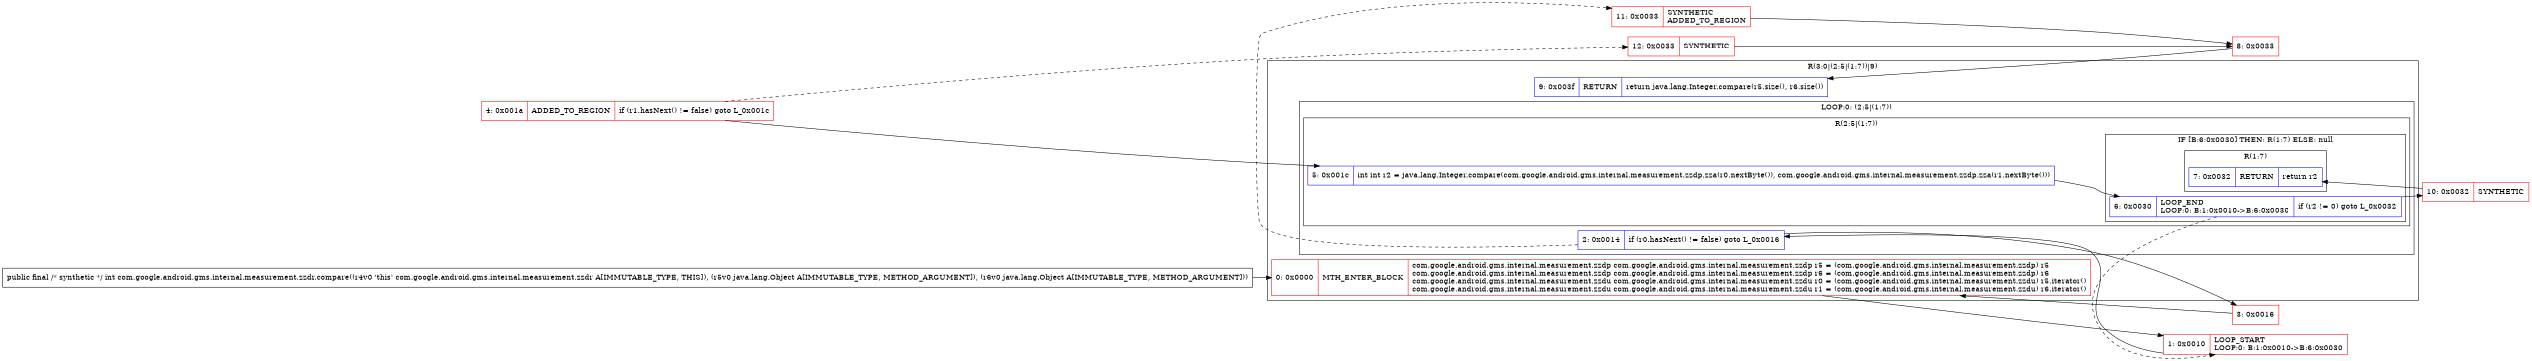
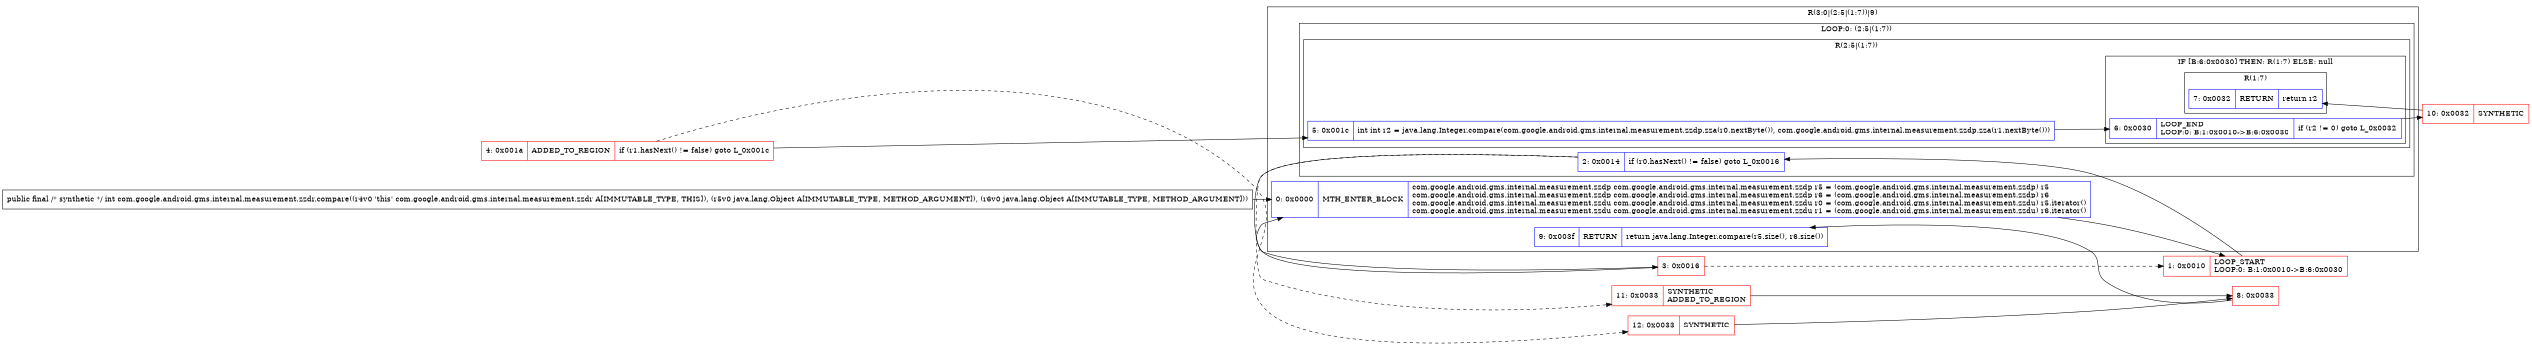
  digraph {
    rankdir=LR
    node [color=red shape=record]
    n1 [color=blue label="{7\:\ 0x0032|RETURN\l|return r2\l}"]
    n2 [color=blue label="{6\:\ 0x0030|LOOP_END\lLOOP:0: B:1:0x0010\-\>B:6:0x0030\l|if (r2 != 0) goto L_0x0032\l}"]
    n3 [color=blue label="{5\:\ 0x001c|int int r2 = java.lang.Integer.compare(com.google.android.gms.internal.measurement.zzdp.zza(r0.nextByte()), com.google.android.gms.internal.measurement.zzdp.zza(r1.nextByte()))\l}"]
    n4 [color=blue label="{2\:\ 0x0014|if (r0.hasNext() != false) goto L_0x0016\l}"]
-   n5 [label="{0\:\ 0x0000|MTH_ENTER_BLOCK\l|com.google.android.gms.internal.measurement.zzdp com.google.android.gms.internal.measurement.zzdp r5 = (com.google.android.gms.internal.measurement.zzdp) r5\lcom.google.android.gms.internal.measurement.zzdp com.google.android.gms.internal.measurement.zzdp r6 = (com.google.android.gms.internal.measurement.zzdp) r6\lcom.google.android.gms.internal.measurement.zzdu com.google.android.gms.internal.measurement.zzdu r0 = (com.google.android.gms.internal.measurement.zzdu) r5.iterator()\lcom.google.android.gms.internal.measurement.zzdu com.google.android.gms.internal.measurement.zzdu r1 = (com.google.android.gms.internal.measurement.zzdu) r6.iterator()\l}"]
+   n5 [color=blue label="{0\:\ 0x0000|MTH_ENTER_BLOCK\l|com.google.android.gms.internal.measurement.zzdp com.google.android.gms.internal.measurement.zzdp r5 = (com.google.android.gms.internal.measurement.zzdp) r5\lcom.google.android.gms.internal.measurement.zzdp com.google.android.gms.internal.measurement.zzdp r6 = (com.google.android.gms.internal.measurement.zzdp) r6\lcom.google.android.gms.internal.measurement.zzdu com.google.android.gms.internal.measurement.zzdu r0 = (com.google.android.gms.internal.measurement.zzdu) r5.iterator()\lcom.google.android.gms.internal.measurement.zzdu com.google.android.gms.internal.measurement.zzdu r1 = (com.google.android.gms.internal.measurement.zzdu) r6.iterator()\l}"]
    n6 [color=blue label="{9\:\ 0x003f|RETURN\l|return java.lang.Integer.compare(r5.size(), r6.size())\l}"]
    n7 [label="{1\:\ 0x0010|LOOP_START\lLOOP:0: B:1:0x0010\-\>B:6:0x0030\l}"]
    n8 [label="{10\:\ 0x0032|SYNTHETIC\l}"]
    n9 [label="{3\:\ 0x0016}"]
    n10 [label="{11\:\ 0x0033|SYNTHETIC\lADDED_TO_REGION\l}"]
    n11 [label="{8\:\ 0x0033}"]
    n12 [label="{4\:\ 0x001a|ADDED_TO_REGION\l|if (r1.hasNext() != false) goto L_0x001c\l}"]
    n13 [label="{12\:\ 0x0033|SYNTHETIC\l}"]
    n14 [label="{public final \/* synthetic *\/ int com.google.android.gms.internal.measurement.zzdr.compare((r4v0 'this' com.google.android.gms.internal.measurement.zzdr A[IMMUTABLE_TYPE, THIS]), (r5v0 java.lang.Object A[IMMUTABLE_TYPE, METHOD_ARGUMENT]), (r6v0 java.lang.Object A[IMMUTABLE_TYPE, METHOD_ARGUMENT])) }" color=""]
    subgraph cluster_1 {
      label="R(3:0|(2:5|(1:7))|9)"
      n5
      n6
      subgraph cluster_2 {
        label="LOOP:0: (2:5|(1:7))"
        n4
        subgraph cluster_3 {
          label="R(2:5|(1:7))"
          n3
          subgraph cluster_4 {
            label="IF [B:6:0x0030] THEN: R(1:7) ELSE: null"
            n2
            subgraph cluster_5 {
              label="R(1:7)"
              n1
            }
          }
        }
      }
    }
-   n2 -> n7 [style=dashed]
+   n9 -> n7 [style=dashed]
    n2 -> n8
    n3 -> n2
    n4 -> n9
    n4 -> n10 [style=dashed]
    n5 -> n7
    n7 -> n4
    n8 -> n1
    n9 -> n5
    n10 -> n11
    n11 -> n6
    n12 -> n3
    n12 -> n13 [style=dashed]
    n13 -> n11
    n14 -> n5
  }
